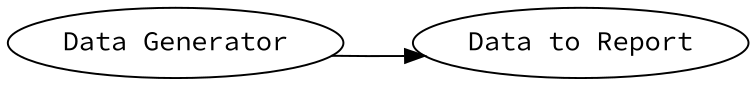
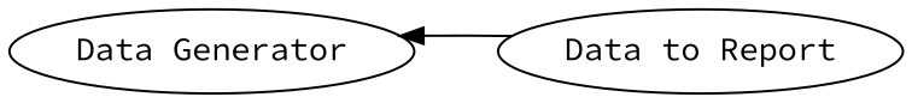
  digraph {
    rankdir=LR
    fontname="Source Code Pro"
    node [fontname="Source Code Pro"]
    n1 [label="Data Generator"]
    n2 [label="Data to Report"]
-   n1 -> n2 [fontname="Source Code Pro"]
+   n2 -> n1 [fontname="Source Code Pro"]
  }
